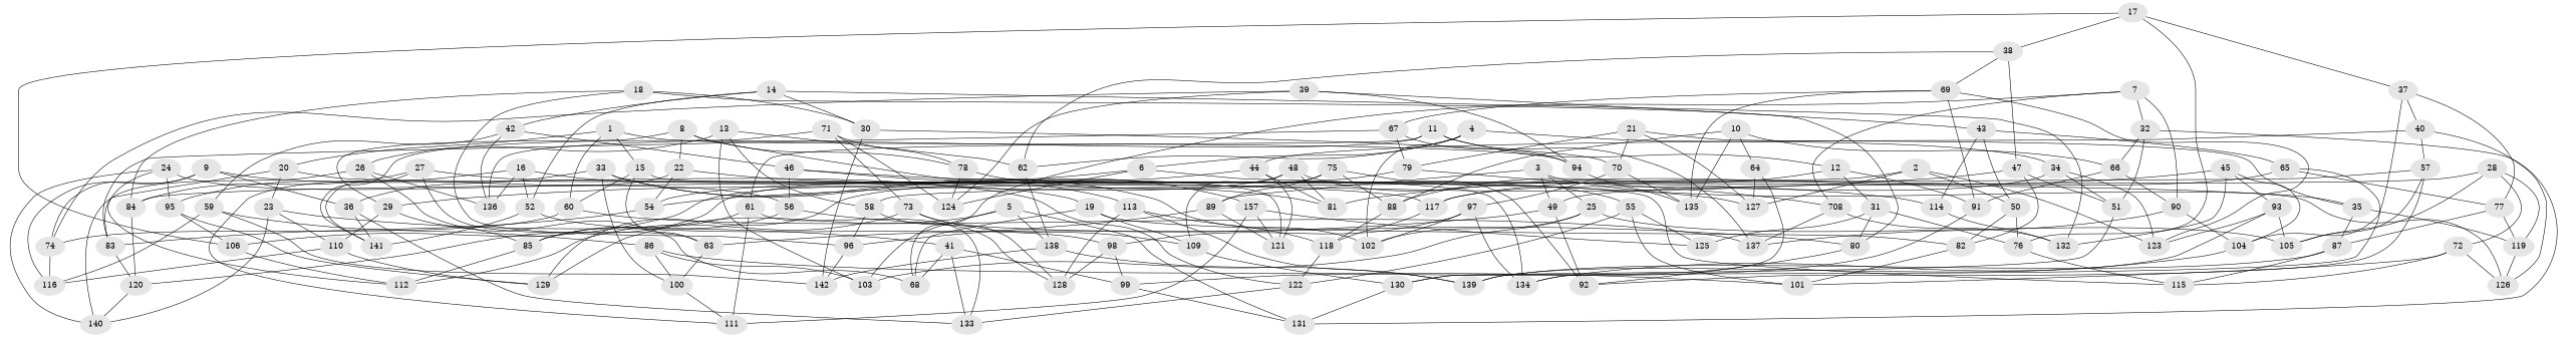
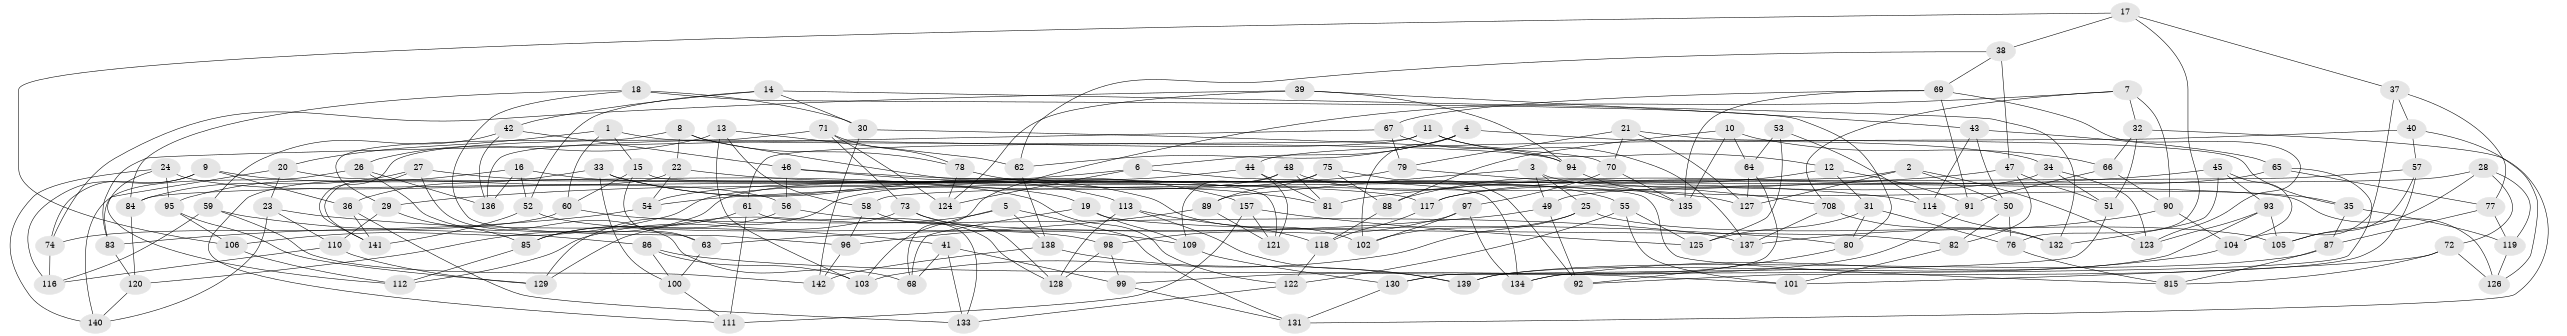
  graph {
    node [color=gray90 style=filled]
    1
    15
    20
    60
    94
    63
-   115
+   115 [label=815]
    23
    83
    126
    74
    137
    135
    2
    50
    84
    123
    127
    76
    82
    120
    3
    25
    35
    49
    89
    102
    103
    105
    119
    87
    92
    121
    96
    4
    6
    34
    62
    29
    124
    134
    117
    51
    138
    5
    129
    131
    142
    139
    110
    85
    7
    32
    68
    90
    n56 [label=708]
    66
    104
    132
    8
    22
    78
    54
    111
    114
    81
    9
    36
    116
    122
    141
    133
    10
    64
    88
    130
    91
    118
    11
    12
    61
    31
    80
    125
    99
    13
    26
    58
    136
    140
    128
    14
    30
    42
    52
    70
    46
    59
    98
    100
    16
    19
    95
    109
    106
    17
    37
    38
    40
    77
    47
    69
    112
    18
    101
    41
    21
    79
    97
    24
    56
    27
    28
    72
    33
    113
    44
    57
    67
    39
    43
    65
    n133 [label=157]
    86
    45
    93
    48
    55
+   53
    71
    73
    75
    1 -- 15
    1 -- 20
    1 -- 60
    1 -- 94
    15 -- 60
    15 -- 63
    15 -- 115
    20 -- 23
    20 -- 83
    20 -- 126
    60 -- 74
    60 -- 137
    94 -- 135
    63 -- 100
    23 -- 110
    23 -- 140
    23 -- 41
    83 -- 120
    74 -- 116
    2 -- 50
    2 -- 84
    2 -- 123
    2 -- 127
    50 -- 76
    50 -- 82
    84 -- 120
    76 -- 115
    82 -- 101
    120 -- 140
    3 -- 25
    3 -- 35
    3 -- 49
    3 -- 89
    25 -- 102
    25 -- 103
    25 -- 105
    35 -- 119
    35 -- 87
    49 -- 63
    49 -- 92
    89 -- 121
    89 -- 96
    119 -- 126
    87 -- 115
    87 -- 139
    96 -- 142
    4 -- 102
    4 -- 6
    4 -- 34
    4 -- 62
    6 -- 29
    6 -- 124
    6 -- 134
    34 -- 123
    34 -- 117
    34 -- 51
    62 -- 138
    29 -- 110
    29 -- 85
    117 -- 118
    51 -- 130
    138 -- 142
    138 -- 139
    5 -- 103
    5 -- 138
    5 -- 129
    5 -- 131
    110 -- 129
    110 -- 116
    85 -- 112
    7 -- 32
    7 -- 68
    7 -- 90
    7 -- n56
    32 -- 51
    32 -- 131
    32 -- 66
    90 -- 137
    90 -- 104
    n56 -- 137
    n56 -- 132
    66 -- 90
    66 -- 91
    104 -- 134
    8 -- 121
    8 -- 29
    8 -- 22
    8 -- 78
    22 -- 54
    22 -- 111
    22 -- 114
    78 -- 124
    78 -- 81
    54 -- 83
    114 -- 132
    9 -- 74
    9 -- 36
    9 -- 116
    9 -- 122
    36 -- 141
    36 -- 133
    122 -- 133
    10 -- 135
    10 -- 66
    10 -- 64
    10 -- 88
    64 -- 127
    64 -- 130
    88 -- 118
    130 -- 131
    91 -- 99
    118 -- 122
    11 -- 137
    11 -- 141
    11 -- 12
    11 -- 61
    12 -- 88
    12 -- 91
    12 -- 31
    61 -- 85
    61 -- 111
    61 -- 133
    31 -- 76
    31 -- 80
    31 -- 125
    80 -- 92
    99 -- 131
    13 -- 103
    13 -- 62
    13 -- 26
    13 -- 58
    26 -- 68
    26 -- 136
    26 -- 140
    58 -- 96
    58 -- 128
    14 -- 132
    14 -- 30
    14 -- 42
    14 -- 52
    30 -- 142
    30 -- 70
    42 -- 136
    42 -- 46
    42 -- 59
    52 -- 141
    52 -- 98
    70 -- 135
    70 -- 97
    46 -- 127
    46 -- 56
    46 -- n133
    59 -- 142
    59 -- 116
    59 -- 86
    98 -- 99
    98 -- 128
    100 -- 111
    16 -- 136
    16 -- 52
    16 -- 19
    16 -- 95
    19 -- 82
    19 -- 68
    19 -- 109
    95 -- 129
    95 -- 106
    109 -- 130
    106 -- 112
    17 -- 76
    17 -- 106
    17 -- 37
    17 -- 38
    37 -- 104
    37 -- 40
    37 -- 77
    38 -- 62
    38 -- 47
    38 -- 69
    40 -- 126
    40 -- 44
    40 -- 57
    77 -- 119
    77 -- 87
    47 -- 82
    47 -- 51
    47 -- 54
    69 -- 135
    69 -- 123
    69 -- 91
    69 -- 67
    18 -- 84
    18 -- 96
    18 -- 80
    18 -- 30
    41 -- 68
    41 -- 133
    41 -- 99
    21 -- 127
    21 -- 35
    21 -- 70
    21 -- 79
    79 -- 129
    79 -- n56
    97 -- 102
    97 -- 134
    97 -- 98
    24 -- 140
    24 -- 95
    24 -- 112
    24 -- 56
    56 -- 85
    56 -- 80
    27 -- 63
    27 -- 84
    27 -- 117
    27 -- 141
    28 -- 49
    28 -- 105
    28 -- 119
    28 -- 72
    72 -- 115
    72 -- 126
    72 -- 101
    33 -- 102
    33 -- 36
    33 -- 100
    33 -- 113
    113 -- 139
    113 -- 118
    113 -- 128
    44 -- 121
    44 -- 54
    44 -- 81
    57 -- 105
    57 -- 92
    57 -- 58
    67 -- 94
    67 -- 83
    67 -- 79
    39 -- 94
    39 -- 74
    39 -- 124
    39 -- 43
    43 -- 50
    43 -- 114
    43 -- 65
    65 -- 134
    65 -- 117
    65 -- 77
    n133 -- 121
    n133 -- 111
    n133 -- 125
    86 -- 103
    86 -- 100
    86 -- 101
    45 -- 104
    45 -- 132
    45 -- 81
    45 -- 93
    93 -- 123
    93 -- 105
    93 -- 139
    48 -- 81
    48 -- 109
    48 -- 106
    48 -- 55
    55 -- 122
    55 -- 125
    55 -- 101
+   53 -- 114
+   53 -- 64
+   53 -- 125
    71 -- 124
    71 -- 78
    71 -- 136
    71 -- 73
    73 -- 128
    73 -- 109
    73 -- 112
    75 -- 120
    75 -- 89
    75 -- 92
    75 -- 88
  }
